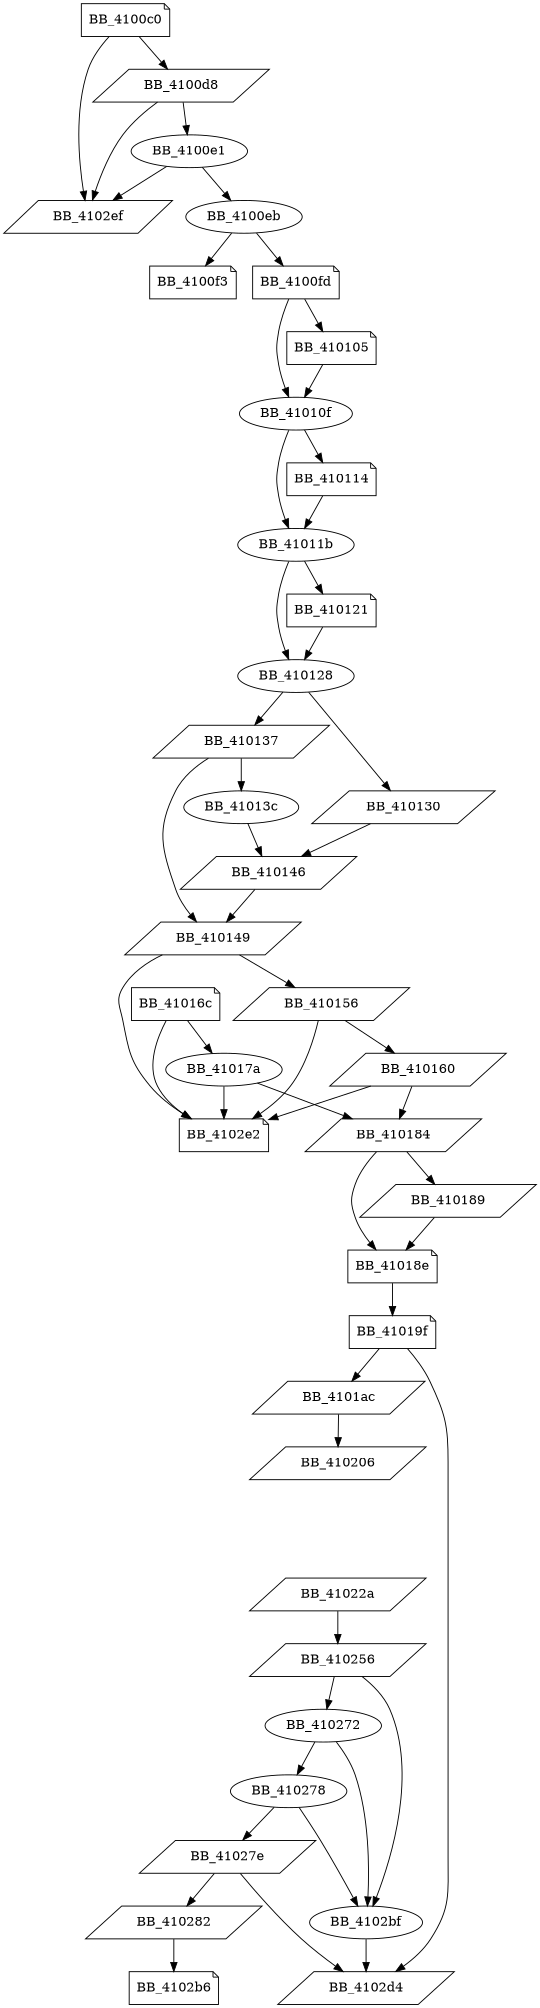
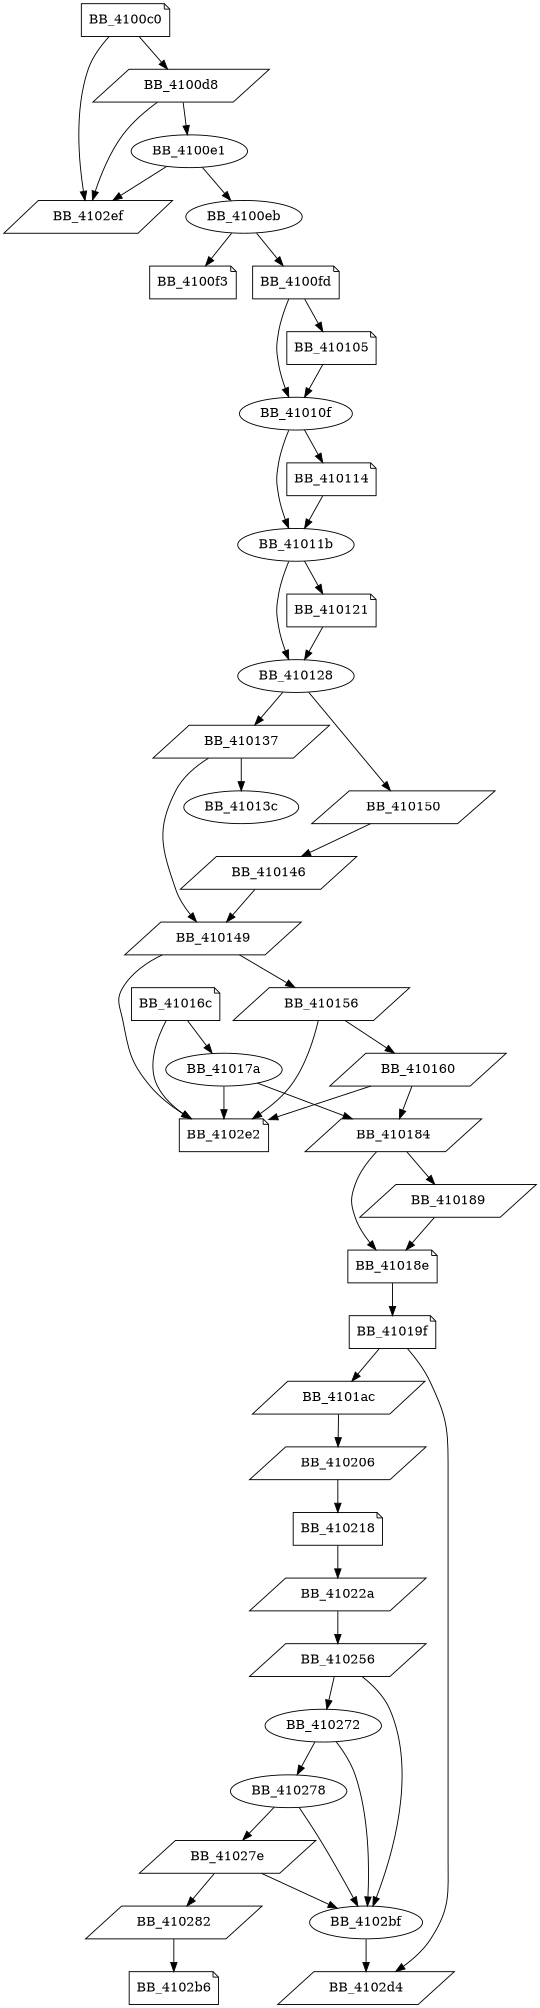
  digraph {
    node [shape=parallelogram]
    BB_4100c0 [shape=note]
    BB_4100d8
    BB_4102ef
    BB_4100e1 [shape=ellipse]
    BB_4100eb [shape=ellipse]
    BB_4100f3 [shape=note]
    BB_4100fd [shape=note]
    BB_410105 [shape=note]
    BB_41010f [shape=ellipse]
    BB_410114 [shape=note]
    BB_41011b [shape=ellipse]
    BB_410121 [shape=note]
    BB_410128 [shape=ellipse]
-   BB_410130
+   BB_410130 [label=BB_410150]
    BB_410137
    BB_410146
    BB_41013c [shape=ellipse]
    BB_410149
    BB_410156
    BB_4102e2 [shape=note]
    BB_410160
    BB_410184
    BB_41016c [shape=note]
    BB_41017a [shape=ellipse]
    BB_410189
    BB_41018e [shape=note]
    BB_41019f [shape=note]
    BB_4101ac
    BB_4102d4
    BB_410206
+   BB_410218 [shape=note]
    BB_41022a
    BB_410256
    BB_410272 [shape=ellipse]
    BB_4102bf [shape=ellipse]
    BB_410278 [shape=ellipse]
    BB_41027e
    BB_410282
    BB_4102b6 [shape=note]
    BB_4100c0 -> BB_4100d8
    BB_4100c0 -> BB_4102ef
    BB_4100d8 -> BB_4102ef
    BB_4100d8 -> BB_4100e1
    BB_4100e1 -> BB_4102ef
    BB_4100e1 -> BB_4100eb
    BB_4100eb -> BB_4100f3
    BB_4100eb -> BB_4100fd
    BB_4100fd -> BB_410105
    BB_4100fd -> BB_41010f
    BB_410105 -> BB_41010f
    BB_41010f -> BB_410114
    BB_41010f -> BB_41011b
    BB_410114 -> BB_41011b
    BB_41011b -> BB_410121
    BB_41011b -> BB_410128
    BB_410121 -> BB_410128
    BB_410128 -> BB_410130
    BB_410128 -> BB_410137
    BB_410130 -> BB_410146
    BB_410137 -> BB_41013c
    BB_410137 -> BB_410149
    BB_410146 -> BB_410149
-   BB_41013c -> BB_410146
    BB_410149 -> BB_410156
    BB_410149 -> BB_4102e2
    BB_410156 -> BB_4102e2
    BB_410156 -> BB_410160
    BB_410160 -> BB_4102e2
    BB_410160 -> BB_410184
    BB_410184 -> BB_410189
    BB_410184 -> BB_41018e
    BB_41016c -> BB_4102e2
    BB_41016c -> BB_41017a
    BB_41017a -> BB_4102e2
    BB_41017a -> BB_410184
    BB_410189 -> BB_41018e
    BB_41018e -> BB_41019f
    BB_41019f -> BB_4101ac
    BB_41019f -> BB_4102d4
    BB_4101ac -> BB_410206
+   BB_410206 -> BB_410218
+   BB_410218 -> BB_41022a
    BB_41022a -> BB_410256
    BB_410256 -> BB_410272
    BB_410256 -> BB_4102bf
    BB_410272 -> BB_4102bf
    BB_410272 -> BB_410278
    BB_4102bf -> BB_4102d4
    BB_410278 -> BB_4102bf
    BB_410278 -> BB_41027e
-   BB_41027e -> BB_4102d4
+   BB_41027e -> BB_4102bf
    BB_41027e -> BB_410282
    BB_410282 -> BB_4102b6
  }
